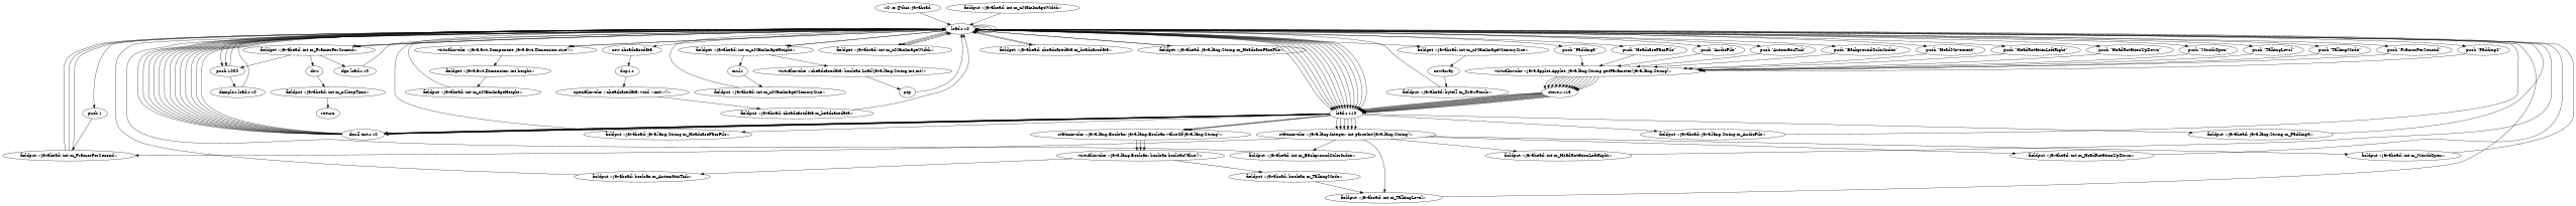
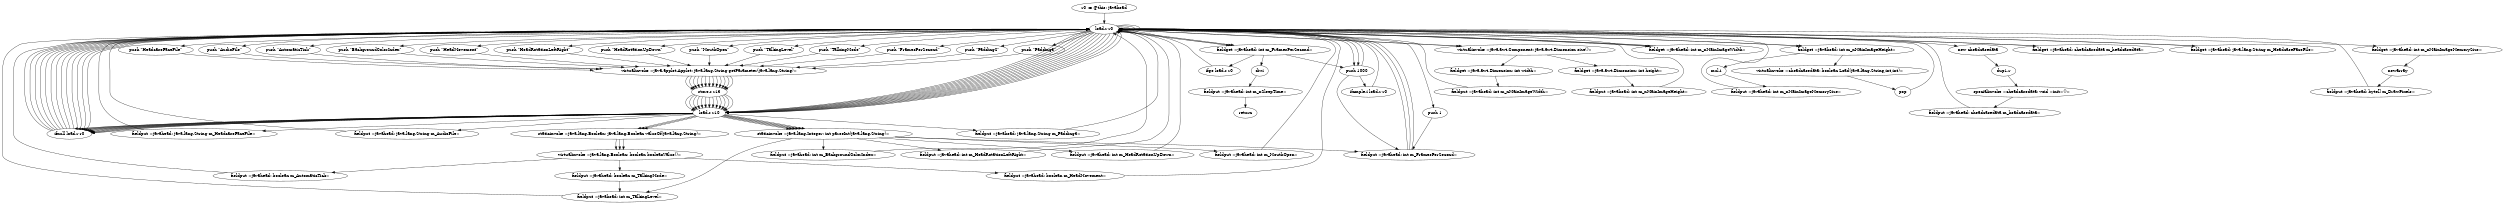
  digraph {
    "r0 := @this: javahead"
    "load.r r0"
    "push \"HeadcaseFaceFile\""
    "load.r r10"
    "push \"AudioFile\""
    "push \"AutomaticTick\""
    "push \"BackgroundColorIndex\""
    "push \"HeadMovement\""
    "push \"HeadRotationLeftRight\""
    "push \"HeadRotationUpDown\""
    "push \"MouthOpen\""
    "push \"TalkingLevel\""
    "push \"TalkingMode\""
    "push \"FramesPerSecond\""
    "push \"Padding2\""
    "push \"Padding3\""
    "virtualinvoke <java.awt.Component: java.awt.Dimension size()>"
    "fieldget <javahead: int m_nMainImageWidth>"
    "fieldget <javahead: int m_nMainImageHeight>"
    "new cheadcasedata"
    "fieldget <javahead: cheadcasedata m_headcasedata>"
    "fieldget <javahead: java.lang.String m_HeadcaseFaceFile>"
    "fieldget <javahead: int m_nMainImageMemorySize>"
    "fieldget <javahead: int m_FramesPerSecond>"
    "push 1"
    "push 1000"
    "virtualinvoke <java.applet.Applet: java.lang.String getParameter(java.lang.String)>"
-   "ifnull load.r r0" [label="ifnull init.r r0"]
+   "ifnull load.r r0"
    "fieldput <javahead: java.lang.String m_HeadcaseFaceFile>"
    "fieldput <javahead: java.lang.String m_AudioFile>"
    "staticinvoke <java.lang.Boolean: java.lang.Boolean valueOf(java.lang.String)>"
    "staticinvoke <java.lang.Integer: int parseInt(java.lang.String)>"
    "fieldput <javahead: java.lang.String m_Padding3>"
+   "fieldget <java.awt.Dimension: int width>"
    "fieldget <java.awt.Dimension: int height>"
    "mul.i"
    "virtualinvoke <cheadcasedata: boolean Load(java.lang.String,int,int)>"
    "dup1.r"
    newarray
    "ifge load.r r0"
    "div.i"
    "fieldput <javahead: int m_FramesPerSecond>"
    "ifcmple.i load.r r0"
    n44 [label="store.r r13"]
    "virtualinvoke <java.lang.Boolean: boolean booleanValue()>"
    "fieldput <javahead: int m_BackgroundColorIndex>"
    "fieldput <javahead: int m_HeadRotationLeftRight>"
    "fieldput <javahead: int m_HeadRotationUpDown>"
    "fieldput <javahead: int m_MouthOpen>"
    "fieldput <javahead: int m_TalkingLevel>"
    "fieldput <javahead: boolean m_AutomaticTick>"
+   "fieldput <javahead: boolean m_HeadMovement>"
    "fieldput <javahead: boolean m_TalkingMode>"
    "fieldput <javahead: int m_nMainImageWidth>"
    "fieldput <javahead: int m_nMainImageHeight>"
    "fieldput <javahead: int m_nMainImageMemorySize>"
    pop
    "specialinvoke <cheadcasedata: void <init>()>"
    "fieldput <javahead: cheadcasedata m_headcasedata>"
    "fieldput <javahead: byte[] m_DrawPixels>"
    "fieldput <javahead: int m_nSleepTime>"
    return
    "r0 := @this: javahead" -> "load.r r0"
    "load.r r0" -> "load.r r0"
    "load.r r0" -> "load.r r0"
    "load.r r0" -> "load.r r0"
    "load.r r0" -> "load.r r0"
    "load.r r0" -> "push \"HeadcaseFaceFile\""
    "load.r r0" -> "load.r r10"
    "load.r r0" -> "load.r r10"
    "load.r r0" -> "load.r r10"
    "load.r r0" -> "load.r r10"
    "load.r r0" -> "load.r r10"
    "load.r r0" -> "load.r r10"
    "load.r r0" -> "load.r r10"
    "load.r r0" -> "load.r r10"
    "load.r r0" -> "load.r r10"
    "load.r r0" -> "load.r r10"
    "load.r r0" -> "load.r r10"
    "load.r r0" -> "load.r r10"
    "load.r r0" -> "load.r r10"
    "load.r r0" -> "push \"AudioFile\""
    "load.r r0" -> "push \"AutomaticTick\""
    "load.r r0" -> "push \"BackgroundColorIndex\""
    "load.r r0" -> "push \"HeadMovement\""
    "load.r r0" -> "push \"HeadRotationLeftRight\""
    "load.r r0" -> "push \"HeadRotationUpDown\""
    "load.r r0" -> "push \"MouthOpen\""
    "load.r r0" -> "push \"TalkingLevel\""
    "load.r r0" -> "push \"TalkingMode\""
    "load.r r0" -> "push \"FramesPerSecond\""
    "load.r r0" -> "push \"Padding2\""
    "load.r r0" -> "push \"Padding3\""
    "load.r r0" -> "virtualinvoke <java.awt.Component: java.awt.Dimension size()>"
    "load.r r0" -> "virtualinvoke <java.awt.Component: java.awt.Dimension size()>"
    "load.r r0" -> "fieldget <javahead: int m_nMainImageWidth>"
    "load.r r0" -> "fieldget <javahead: int m_nMainImageWidth>"
    "load.r r0" -> "fieldget <javahead: int m_nMainImageHeight>"
    "load.r r0" -> "fieldget <javahead: int m_nMainImageHeight>"
    "load.r r0" -> "new cheadcasedata"
    "load.r r0" -> "fieldget <javahead: cheadcasedata m_headcasedata>"
    "load.r r0" -> "fieldget <javahead: java.lang.String m_HeadcaseFaceFile>"
    "load.r r0" -> "fieldget <javahead: int m_nMainImageMemorySize>"
    "load.r r0" -> "fieldget <javahead: int m_FramesPerSecond>"
    "load.r r0" -> "fieldget <javahead: int m_FramesPerSecond>"
    "load.r r0" -> "fieldget <javahead: int m_FramesPerSecond>"
    "load.r r0" -> "push 1"
    "load.r r0" -> "push 1000"
    "load.r r0" -> "push 1000"
    "push \"HeadcaseFaceFile\"" -> "virtualinvoke <java.applet.Applet: java.lang.String getParameter(java.lang.String)>"
    "load.r r10" -> "ifnull load.r r0"
    "load.r r10" -> "ifnull load.r r0"
    "load.r r10" -> "ifnull load.r r0"
    "load.r r10" -> "ifnull load.r r0"
    "load.r r10" -> "ifnull load.r r0"
    "load.r r10" -> "ifnull load.r r0"
    "load.r r10" -> "ifnull load.r r0"
    "load.r r10" -> "ifnull load.r r0"
    "load.r r10" -> "ifnull load.r r0"
    "load.r r10" -> "ifnull load.r r0"
    "load.r r10" -> "ifnull load.r r0"
    "load.r r10" -> "ifnull load.r r0"
    "load.r r10" -> "ifnull load.r r0"
    "load.r r10" -> "fieldput <javahead: java.lang.String m_HeadcaseFaceFile>"
    "load.r r10" -> "fieldput <javahead: java.lang.String m_AudioFile>"
    "load.r r10" -> "staticinvoke <java.lang.Boolean: java.lang.Boolean valueOf(java.lang.String)>"
    "load.r r10" -> "staticinvoke <java.lang.Boolean: java.lang.Boolean valueOf(java.lang.String)>"
    "load.r r10" -> "staticinvoke <java.lang.Boolean: java.lang.Boolean valueOf(java.lang.String)>"
    "load.r r10" -> "staticinvoke <java.lang.Integer: int parseInt(java.lang.String)>"
    "load.r r10" -> "staticinvoke <java.lang.Integer: int parseInt(java.lang.String)>"
    "load.r r10" -> "staticinvoke <java.lang.Integer: int parseInt(java.lang.String)>"
    "load.r r10" -> "staticinvoke <java.lang.Integer: int parseInt(java.lang.String)>"
    "load.r r10" -> "staticinvoke <java.lang.Integer: int parseInt(java.lang.String)>"
    "load.r r10" -> "staticinvoke <java.lang.Integer: int parseInt(java.lang.String)>"
    "load.r r10" -> "fieldput <javahead: java.lang.String m_Padding3>"
    "push \"AudioFile\"" -> "virtualinvoke <java.applet.Applet: java.lang.String getParameter(java.lang.String)>"
    "push \"AutomaticTick\"" -> "virtualinvoke <java.applet.Applet: java.lang.String getParameter(java.lang.String)>"
    "push \"BackgroundColorIndex\"" -> "virtualinvoke <java.applet.Applet: java.lang.String getParameter(java.lang.String)>"
    "push \"HeadMovement\"" -> "virtualinvoke <java.applet.Applet: java.lang.String getParameter(java.lang.String)>"
    "push \"HeadRotationLeftRight\"" -> "virtualinvoke <java.applet.Applet: java.lang.String getParameter(java.lang.String)>"
    "push \"HeadRotationUpDown\"" -> "virtualinvoke <java.applet.Applet: java.lang.String getParameter(java.lang.String)>"
    "push \"MouthOpen\"" -> "virtualinvoke <java.applet.Applet: java.lang.String getParameter(java.lang.String)>"
    "push \"TalkingLevel\"" -> "virtualinvoke <java.applet.Applet: java.lang.String getParameter(java.lang.String)>"
    "push \"TalkingMode\"" -> "virtualinvoke <java.applet.Applet: java.lang.String getParameter(java.lang.String)>"
    "push \"FramesPerSecond\"" -> "virtualinvoke <java.applet.Applet: java.lang.String getParameter(java.lang.String)>"
    "push \"Padding2\"" -> "virtualinvoke <java.applet.Applet: java.lang.String getParameter(java.lang.String)>"
    "push \"Padding3\"" -> "virtualinvoke <java.applet.Applet: java.lang.String getParameter(java.lang.String)>"
+   "virtualinvoke <java.awt.Component: java.awt.Dimension size()>" -> "fieldget <java.awt.Dimension: int width>"
    "virtualinvoke <java.awt.Component: java.awt.Dimension size()>" -> "fieldget <java.awt.Dimension: int height>"
    "fieldget <javahead: int m_nMainImageWidth>" -> "load.r r0"
    "fieldget <javahead: int m_nMainImageWidth>" -> "load.r r0"
    "fieldget <javahead: int m_nMainImageHeight>" -> "mul.i"
    "fieldget <javahead: int m_nMainImageHeight>" -> "virtualinvoke <cheadcasedata: boolean Load(java.lang.String,int,int)>"
    "new cheadcasedata" -> "dup1.r"
    "fieldget <javahead: cheadcasedata m_headcasedata>" -> "load.r r0"
    "fieldget <javahead: java.lang.String m_HeadcaseFaceFile>" -> "load.r r0"
    "fieldget <javahead: int m_nMainImageMemorySize>" -> newarray
    "fieldget <javahead: int m_FramesPerSecond>" -> "push 1000"
    "fieldget <javahead: int m_FramesPerSecond>" -> "ifge load.r r0"
    "fieldget <javahead: int m_FramesPerSecond>" -> "div.i"
    "push 1" -> "fieldput <javahead: int m_FramesPerSecond>"
    "push 1000" -> "load.r r0"
+   "push 1000" -> "fieldput <javahead: int m_FramesPerSecond>"
    "push 1000" -> "ifcmple.i load.r r0"
    "virtualinvoke <java.applet.Applet: java.lang.String getParameter(java.lang.String)>" -> n44
    "virtualinvoke <java.applet.Applet: java.lang.String getParameter(java.lang.String)>" -> n44
    "virtualinvoke <java.applet.Applet: java.lang.String getParameter(java.lang.String)>" -> n44
    "virtualinvoke <java.applet.Applet: java.lang.String getParameter(java.lang.String)>" -> n44
    "virtualinvoke <java.applet.Applet: java.lang.String getParameter(java.lang.String)>" -> n44
    "virtualinvoke <java.applet.Applet: java.lang.String getParameter(java.lang.String)>" -> n44
    "virtualinvoke <java.applet.Applet: java.lang.String getParameter(java.lang.String)>" -> n44
    "virtualinvoke <java.applet.Applet: java.lang.String getParameter(java.lang.String)>" -> n44
    "virtualinvoke <java.applet.Applet: java.lang.String getParameter(java.lang.String)>" -> n44
    "virtualinvoke <java.applet.Applet: java.lang.String getParameter(java.lang.String)>" -> n44
    "virtualinvoke <java.applet.Applet: java.lang.String getParameter(java.lang.String)>" -> n44
    "virtualinvoke <java.applet.Applet: java.lang.String getParameter(java.lang.String)>" -> n44
    "virtualinvoke <java.applet.Applet: java.lang.String getParameter(java.lang.String)>" -> n44
    "ifnull load.r r0" -> "load.r r0"
    "ifnull load.r r0" -> "load.r r0"
    "ifnull load.r r0" -> "load.r r0"
    "ifnull load.r r0" -> "load.r r0"
    "ifnull load.r r0" -> "load.r r0"
    "ifnull load.r r0" -> "load.r r0"
    "ifnull load.r r0" -> "load.r r0"
    "ifnull load.r r0" -> "load.r r0"
    "ifnull load.r r0" -> "load.r r0"
    "ifnull load.r r0" -> "load.r r0"
    "ifnull load.r r0" -> "load.r r0"
    "ifnull load.r r0" -> "load.r r0"
    "ifnull load.r r0" -> "load.r r0"
    "fieldput <javahead: java.lang.String m_HeadcaseFaceFile>" -> "load.r r0"
    "fieldput <javahead: java.lang.String m_AudioFile>" -> "load.r r0"
    "staticinvoke <java.lang.Boolean: java.lang.Boolean valueOf(java.lang.String)>" -> "virtualinvoke <java.lang.Boolean: boolean booleanValue()>"
    "staticinvoke <java.lang.Boolean: java.lang.Boolean valueOf(java.lang.String)>" -> "virtualinvoke <java.lang.Boolean: boolean booleanValue()>"
    "staticinvoke <java.lang.Boolean: java.lang.Boolean valueOf(java.lang.String)>" -> "virtualinvoke <java.lang.Boolean: boolean booleanValue()>"
    "staticinvoke <java.lang.Integer: int parseInt(java.lang.String)>" -> "fieldput <javahead: int m_FramesPerSecond>"
    "staticinvoke <java.lang.Integer: int parseInt(java.lang.String)>" -> "fieldput <javahead: int m_BackgroundColorIndex>"
    "staticinvoke <java.lang.Integer: int parseInt(java.lang.String)>" -> "fieldput <javahead: int m_HeadRotationLeftRight>"
    "staticinvoke <java.lang.Integer: int parseInt(java.lang.String)>" -> "fieldput <javahead: int m_HeadRotationUpDown>"
    "staticinvoke <java.lang.Integer: int parseInt(java.lang.String)>" -> "fieldput <javahead: int m_MouthOpen>"
    "staticinvoke <java.lang.Integer: int parseInt(java.lang.String)>" -> "fieldput <javahead: int m_TalkingLevel>"
    "fieldput <javahead: java.lang.String m_Padding3>" -> "load.r r0"
+   "fieldget <java.awt.Dimension: int width>" -> "fieldput <javahead: int m_nMainImageWidth>"
    "fieldget <java.awt.Dimension: int height>" -> "fieldput <javahead: int m_nMainImageHeight>"
    "mul.i" -> "fieldput <javahead: int m_nMainImageMemorySize>"
    "virtualinvoke <cheadcasedata: boolean Load(java.lang.String,int,int)>" -> pop
    "dup1.r" -> "specialinvoke <cheadcasedata: void <init>()>"
    newarray -> "fieldput <javahead: byte[] m_DrawPixels>"
    "ifge load.r r0" -> "load.r r0"
    "div.i" -> "fieldput <javahead: int m_nSleepTime>"
    "fieldput <javahead: int m_FramesPerSecond>" -> "load.r r0"
    "fieldput <javahead: int m_FramesPerSecond>" -> "load.r r0"
    "fieldput <javahead: int m_FramesPerSecond>" -> "load.r r0"
    "ifcmple.i load.r r0" -> "load.r r0"
    n44 -> "load.r r10"
    n44 -> "load.r r10"
    n44 -> "load.r r10"
    n44 -> "load.r r10"
    n44 -> "load.r r10"
    n44 -> "load.r r10"
    n44 -> "load.r r10"
    n44 -> "load.r r10"
    n44 -> "load.r r10"
    n44 -> "load.r r10"
    n44 -> "load.r r10"
    n44 -> "load.r r10"
    n44 -> "load.r r10"
    "virtualinvoke <java.lang.Boolean: boolean booleanValue()>" -> "fieldput <javahead: boolean m_AutomaticTick>"
+   "virtualinvoke <java.lang.Boolean: boolean booleanValue()>" -> "fieldput <javahead: boolean m_HeadMovement>"
    "virtualinvoke <java.lang.Boolean: boolean booleanValue()>" -> "fieldput <javahead: boolean m_TalkingMode>"
    "fieldput <javahead: int m_BackgroundColorIndex>" -> "load.r r0"
    "fieldput <javahead: int m_HeadRotationLeftRight>" -> "load.r r0"
    "fieldput <javahead: int m_HeadRotationUpDown>" -> "load.r r0"
    "fieldput <javahead: int m_MouthOpen>" -> "load.r r0"
    "fieldput <javahead: int m_TalkingLevel>" -> "load.r r0"
    "fieldput <javahead: boolean m_AutomaticTick>" -> "load.r r0"
+   "fieldput <javahead: boolean m_HeadMovement>" -> "load.r r0"
    "fieldput <javahead: boolean m_TalkingMode>" -> "fieldput <javahead: int m_TalkingLevel>"
    "fieldput <javahead: int m_nMainImageWidth>" -> "load.r r0"
    "fieldput <javahead: int m_nMainImageHeight>" -> "load.r r0"
    "fieldput <javahead: int m_nMainImageMemorySize>" -> "load.r r0"
    pop -> "load.r r0"
    "specialinvoke <cheadcasedata: void <init>()>" -> "fieldput <javahead: cheadcasedata m_headcasedata>"
    "fieldput <javahead: cheadcasedata m_headcasedata>" -> "load.r r0"
    "fieldput <javahead: byte[] m_DrawPixels>" -> "load.r r0"
    "fieldput <javahead: int m_nSleepTime>" -> return
  }
